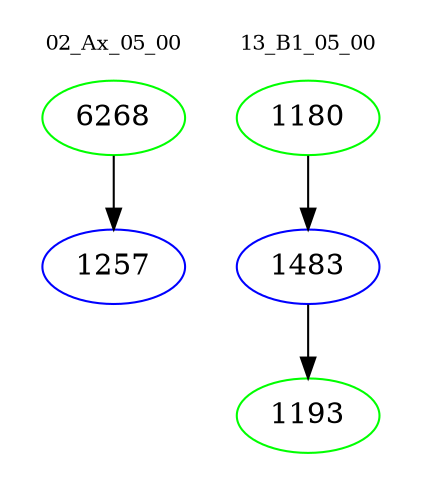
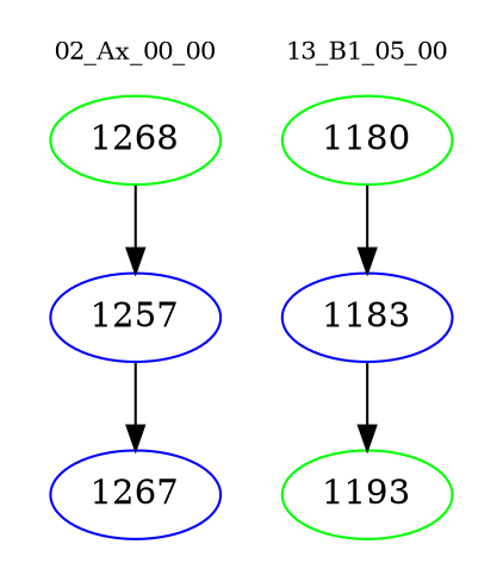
  digraph {
    node [color=green]
    edge [color=black]
-   n1 [label=6268]
+   n1 [label=1268]
    n2 [color=blue label=1257]
+   n3 [color=blue label=1267]
    n4 [label=1180]
-   n5 [color=blue label=1483]
+   n5 [color=blue label=1183]
    n6 [label=1193]
    subgraph cluster_1 {
      color=white
      fontsize=10
-     label="02_Ax_05_00"
+     label="02_Ax_00_00"
      n1
      n2
+     n3
    }
    subgraph cluster_2 {
      color=white
      fontsize=10
      label="13_B1_05_00"
      n4
      n5
      n6
    }
    n1 -> n2
+   n2 -> n3
    n4 -> n5
    n5 -> n6
  }
